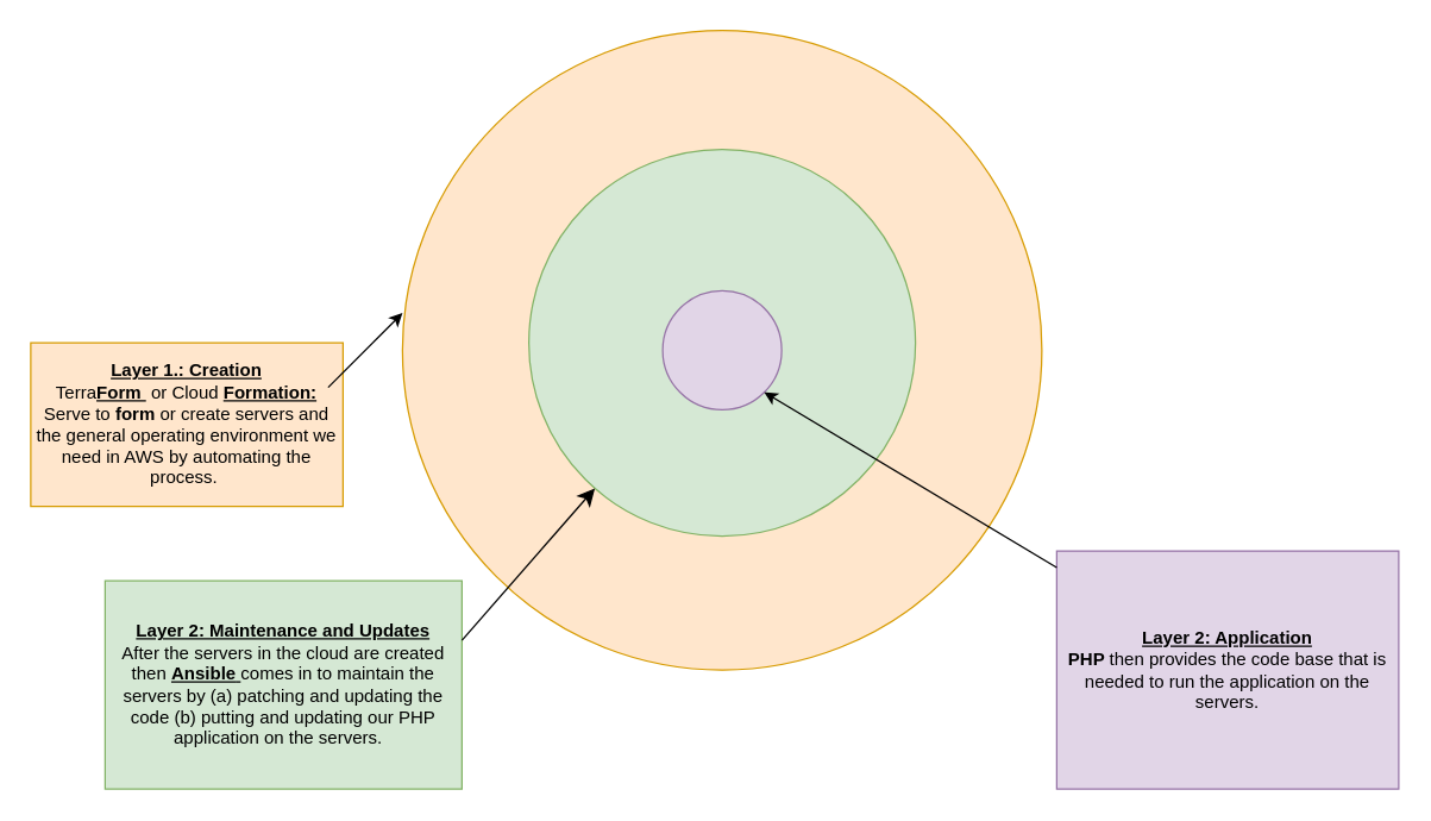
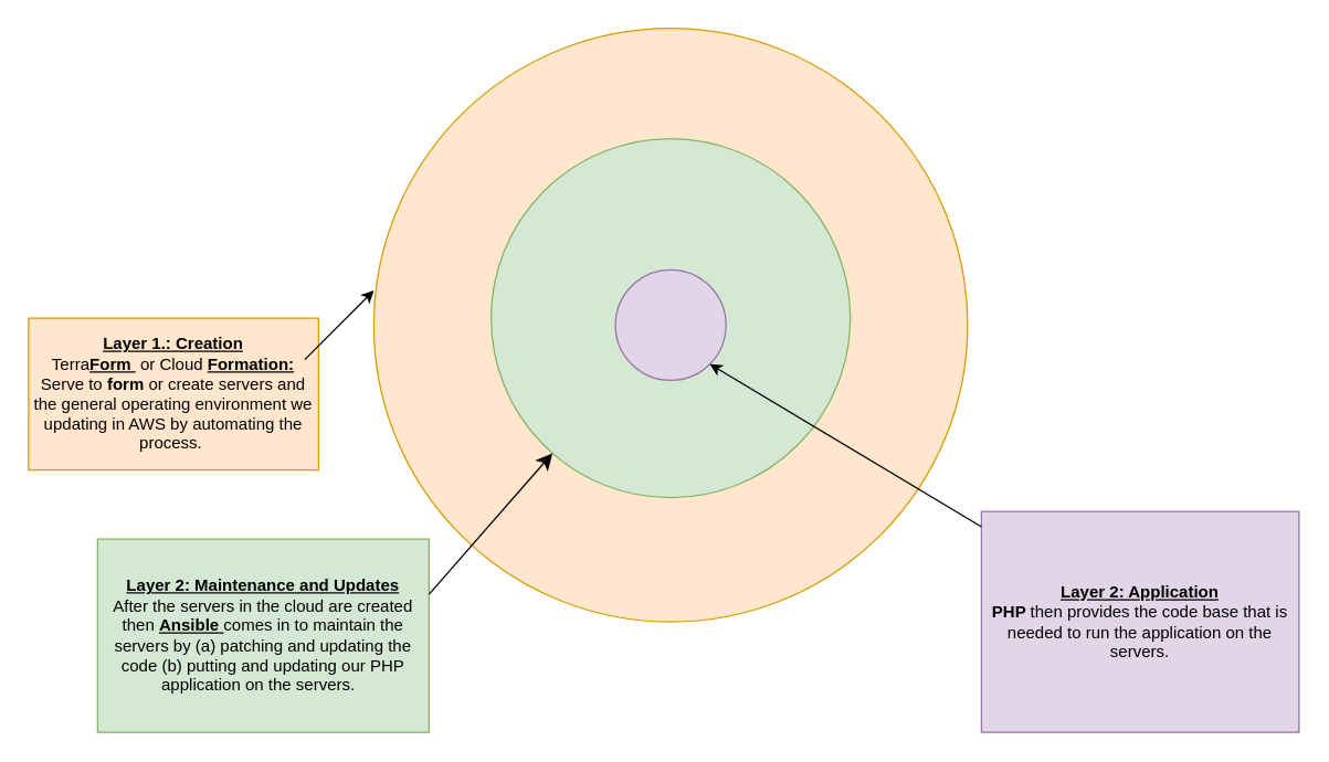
  <mxCell id="0" />
  <mxCell id="1" parent="0" />
  <mxCell id="2" value="" style="ellipse;whiteSpace=wrap;html=1;aspect=fixed;fillColor=#ffe6cc;strokeColor=#d79b00;" vertex="1" parent="1"><mxGeometry x="270" y="20" width="430" height="430" as="geometry" /></mxCell>
  <mxCell id="3" value="" style="ellipse;whiteSpace=wrap;html=1;aspect=fixed;fillColor=#d5e8d4;strokeColor=#82b366;" vertex="1" parent="1"><mxGeometry x="355" y="100" width="260" height="260" as="geometry" /></mxCell>
  <mxCell id="4" value="" style="ellipse;whiteSpace=wrap;html=1;aspect=fixed;fillColor=#e1d5e7;strokeColor=#9673a6;" vertex="1" parent="1"><mxGeometry x="445" y="195" width="80" height="80" as="geometry" /></mxCell>
- <mxCell id="5" value="&lt;b&gt;&lt;u&gt;Layer 1.: Creation&lt;/u&gt;&lt;/b&gt;&lt;br&gt;Terra&lt;b&gt;&lt;u&gt;Form &lt;/u&gt;&lt;/b&gt;&amp;nbsp;or Cloud &lt;u style=&quot;font-weight: bold&quot;&gt;Formation:&lt;/u&gt;&lt;br&gt;Serve to &lt;b&gt;form &lt;/b&gt;or create servers and the general operating environment we need in AWS by automating the process.&amp;nbsp;" style="text;html=1;strokeColor=#d79b00;fillColor=#ffe6cc;align=center;verticalAlign=middle;whiteSpace=wrap;rounded=0;" vertex="1" parent="1"><mxGeometry x="20" y="230" width="210" height="110" as="geometry" /></mxCell>
+ <mxCell id="5" value="&lt;b&gt;&lt;u&gt;Layer 1.: Creation&lt;/u&gt;&lt;/b&gt;&lt;br&gt;Terra&lt;b&gt;&lt;u&gt;Form &lt;/u&gt;&lt;/b&gt;&amp;nbsp;or Cloud &lt;u style=&quot;font-weight: bold&quot;&gt;Formation:&lt;/u&gt;&lt;br&gt;Serve to &lt;b&gt;form &lt;/b&gt;or create servers and the general operating environment we updating in AWS by automating the process.&amp;nbsp;" style="text;html=1;strokeColor=#d79b00;fillColor=#ffe6cc;align=center;verticalAlign=middle;whiteSpace=wrap;rounded=0;" vertex="1" parent="1"><mxGeometry x="20" y="230" width="210" height="110" as="geometry" /></mxCell>
  <mxCell id="6" value="" style="endArrow=classic;html=1;" edge="1" parent="1"><mxGeometry width="50" height="50" relative="1" as="geometry"><mxPoint x="220" y="260" as="sourcePoint" /><mxPoint x="270" y="210" as="targetPoint" /></mxGeometry></mxCell>
  <mxCell id="7" value="&lt;u&gt;&lt;b&gt;Layer 2: Maintenance and Updates&lt;/b&gt;&lt;br&gt;&lt;/u&gt;After the servers in the cloud are created then &lt;u&gt;&lt;b&gt;Ansible&lt;/b&gt; &lt;/u&gt;comes in to maintain the servers by (a) patching and updating the code (b) putting and updating our PHP application on the servers.&amp;nbsp;&amp;nbsp;" style="text;html=1;strokeColor=#82b366;fillColor=#d5e8d4;align=center;verticalAlign=middle;whiteSpace=wrap;rounded=0;" vertex="1" parent="1"><mxGeometry x="70" y="390" width="240" height="140" as="geometry" /></mxCell>
  <mxCell id="8" value="" style="endArrow=classic;html=1;endSize=9;" edge="1" parent="1" target="3"><mxGeometry width="50" height="50" relative="1" as="geometry"><mxPoint x="310" y="430" as="sourcePoint" /><mxPoint x="360" y="380" as="targetPoint" /></mxGeometry></mxCell>
  <mxCell id="9" value="&lt;b&gt;&lt;u&gt;Layer 2: Application&lt;/u&gt;&lt;/b&gt;&lt;br&gt;&lt;b&gt;PHP &lt;/b&gt;then provides the code base that is needed to run the application on the servers." style="text;html=1;strokeColor=#9673a6;fillColor=#e1d5e7;align=center;verticalAlign=middle;whiteSpace=wrap;rounded=0;" vertex="1" parent="1"><mxGeometry x="710" y="370" width="230" height="160" as="geometry" /></mxCell>
  <mxCell id="10" value="" style="endArrow=classic;html=1;entryX=1;entryY=1;entryDx=0;entryDy=0;" edge="1" parent="1" source="9" target="4"><mxGeometry width="50" height="50" relative="1" as="geometry"><mxPoint x="675" y="360" as="sourcePoint" /><mxPoint x="725" y="310" as="targetPoint" /></mxGeometry></mxCell>
